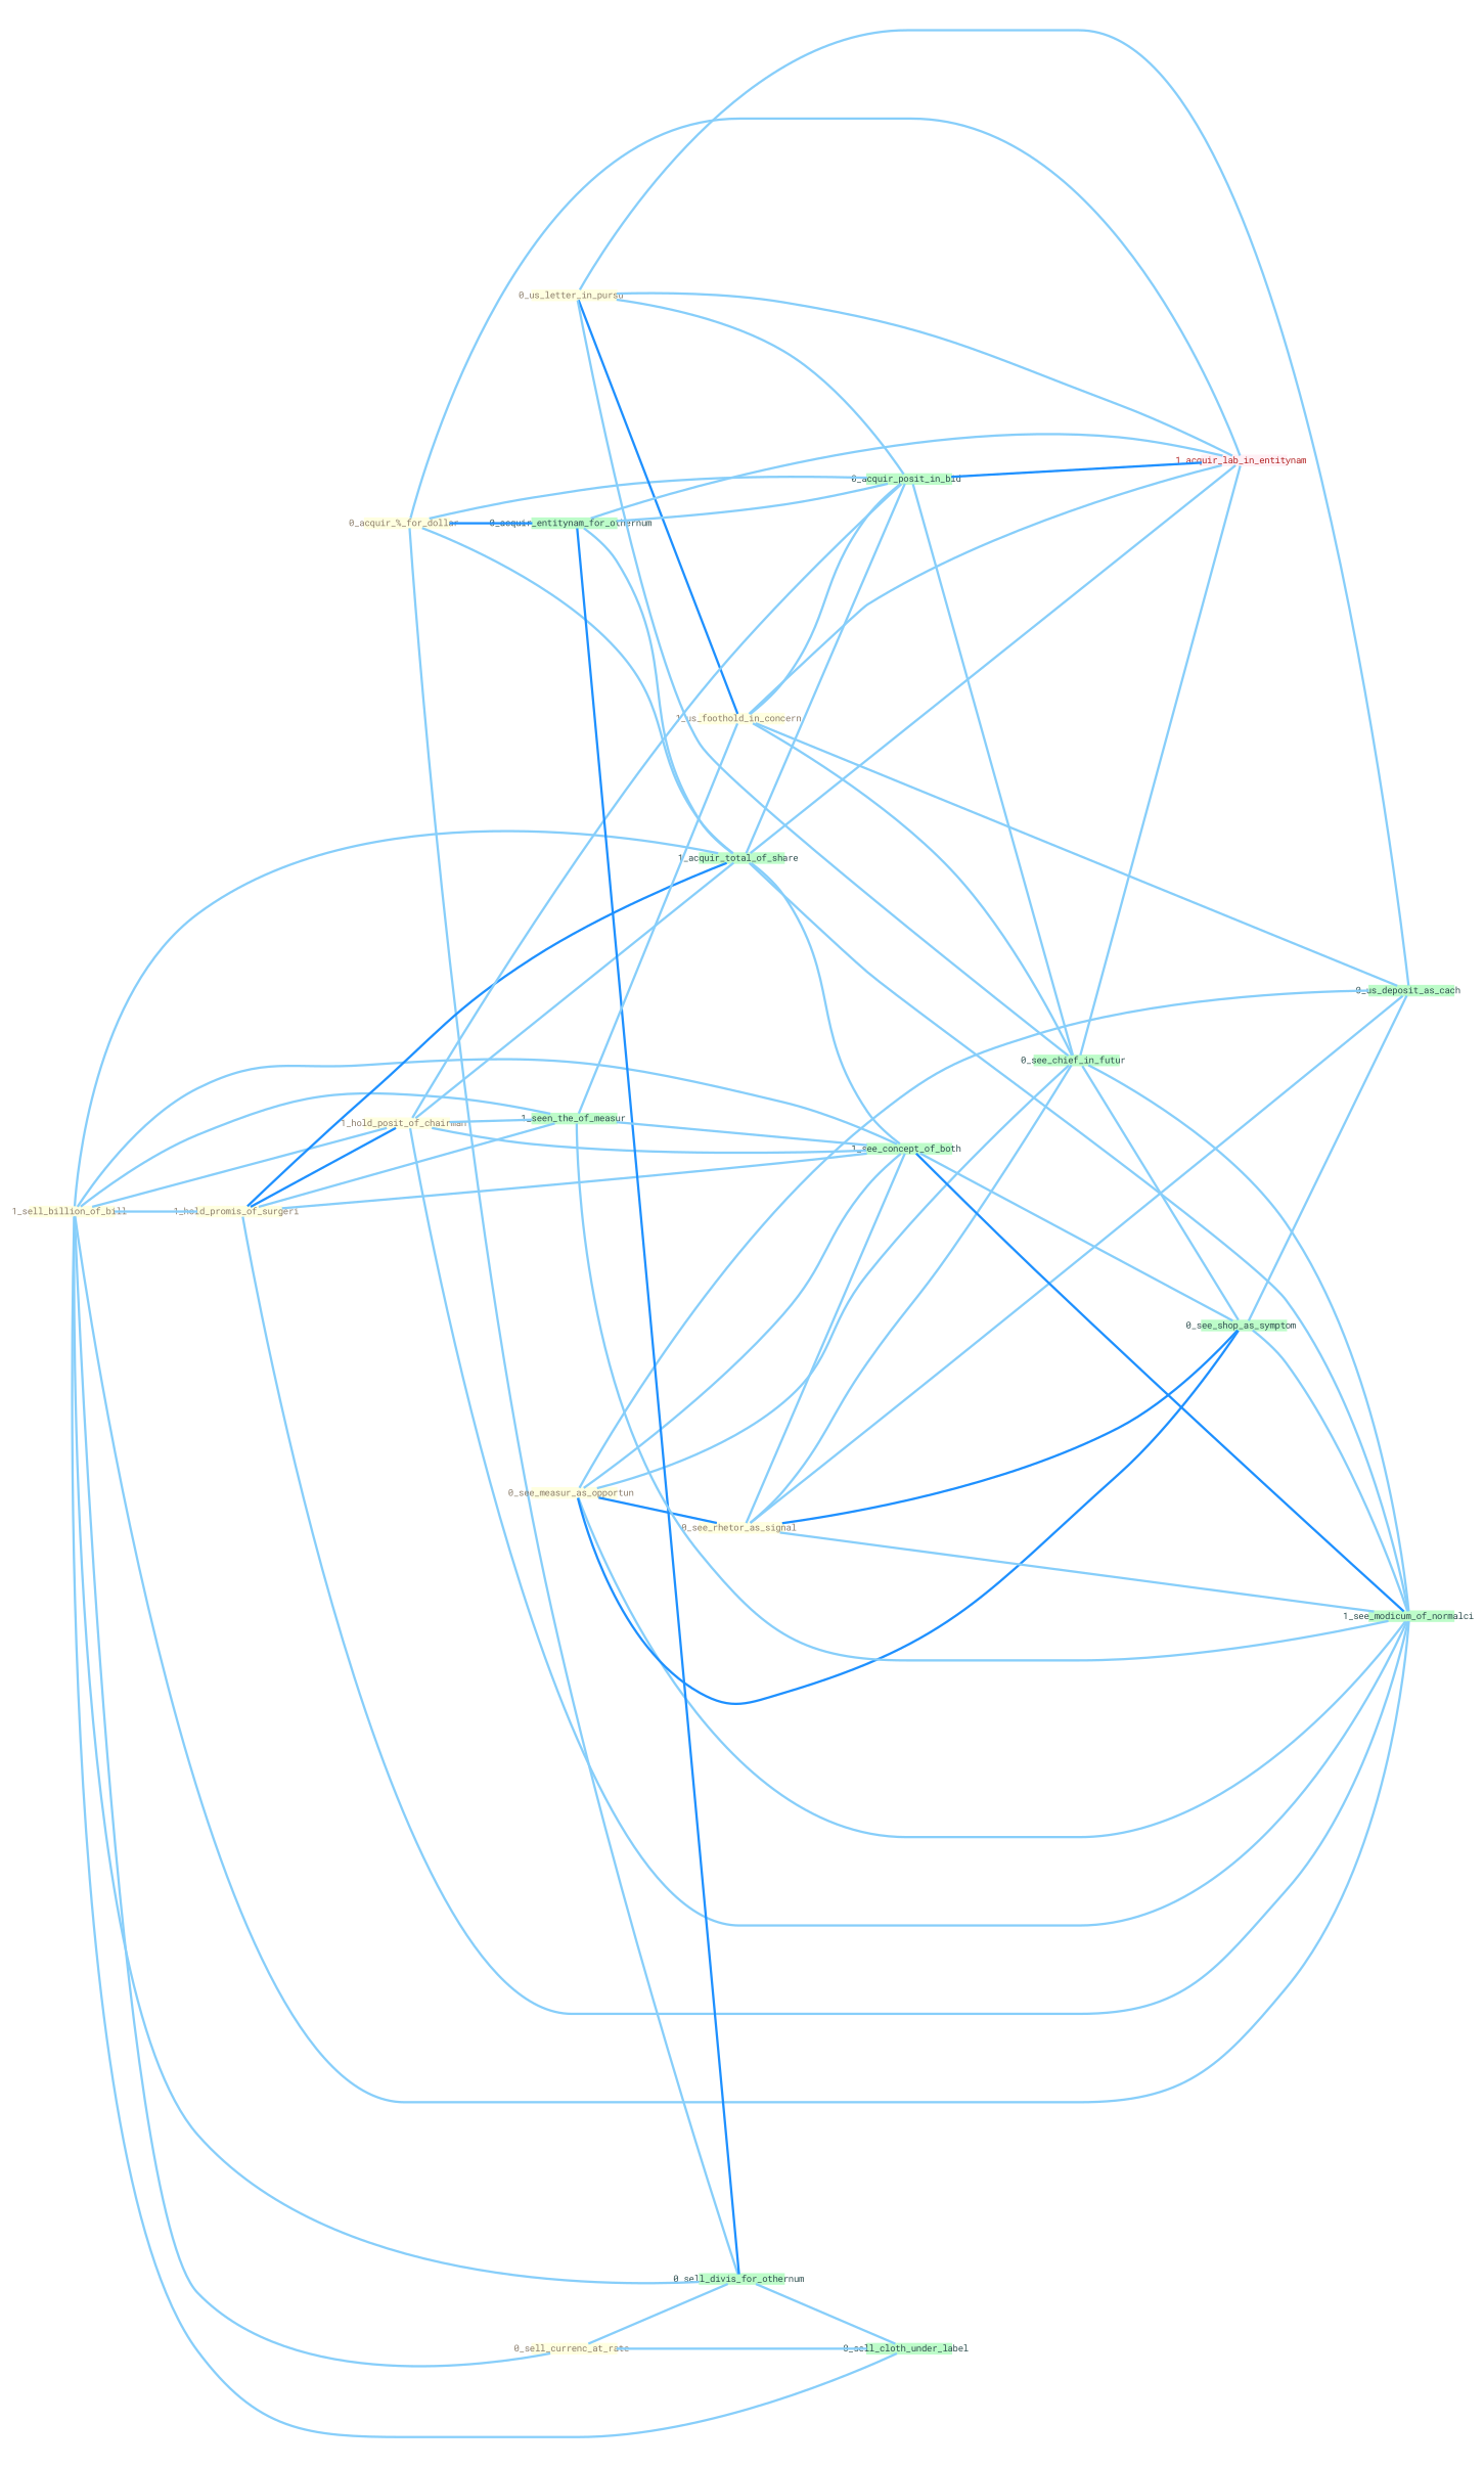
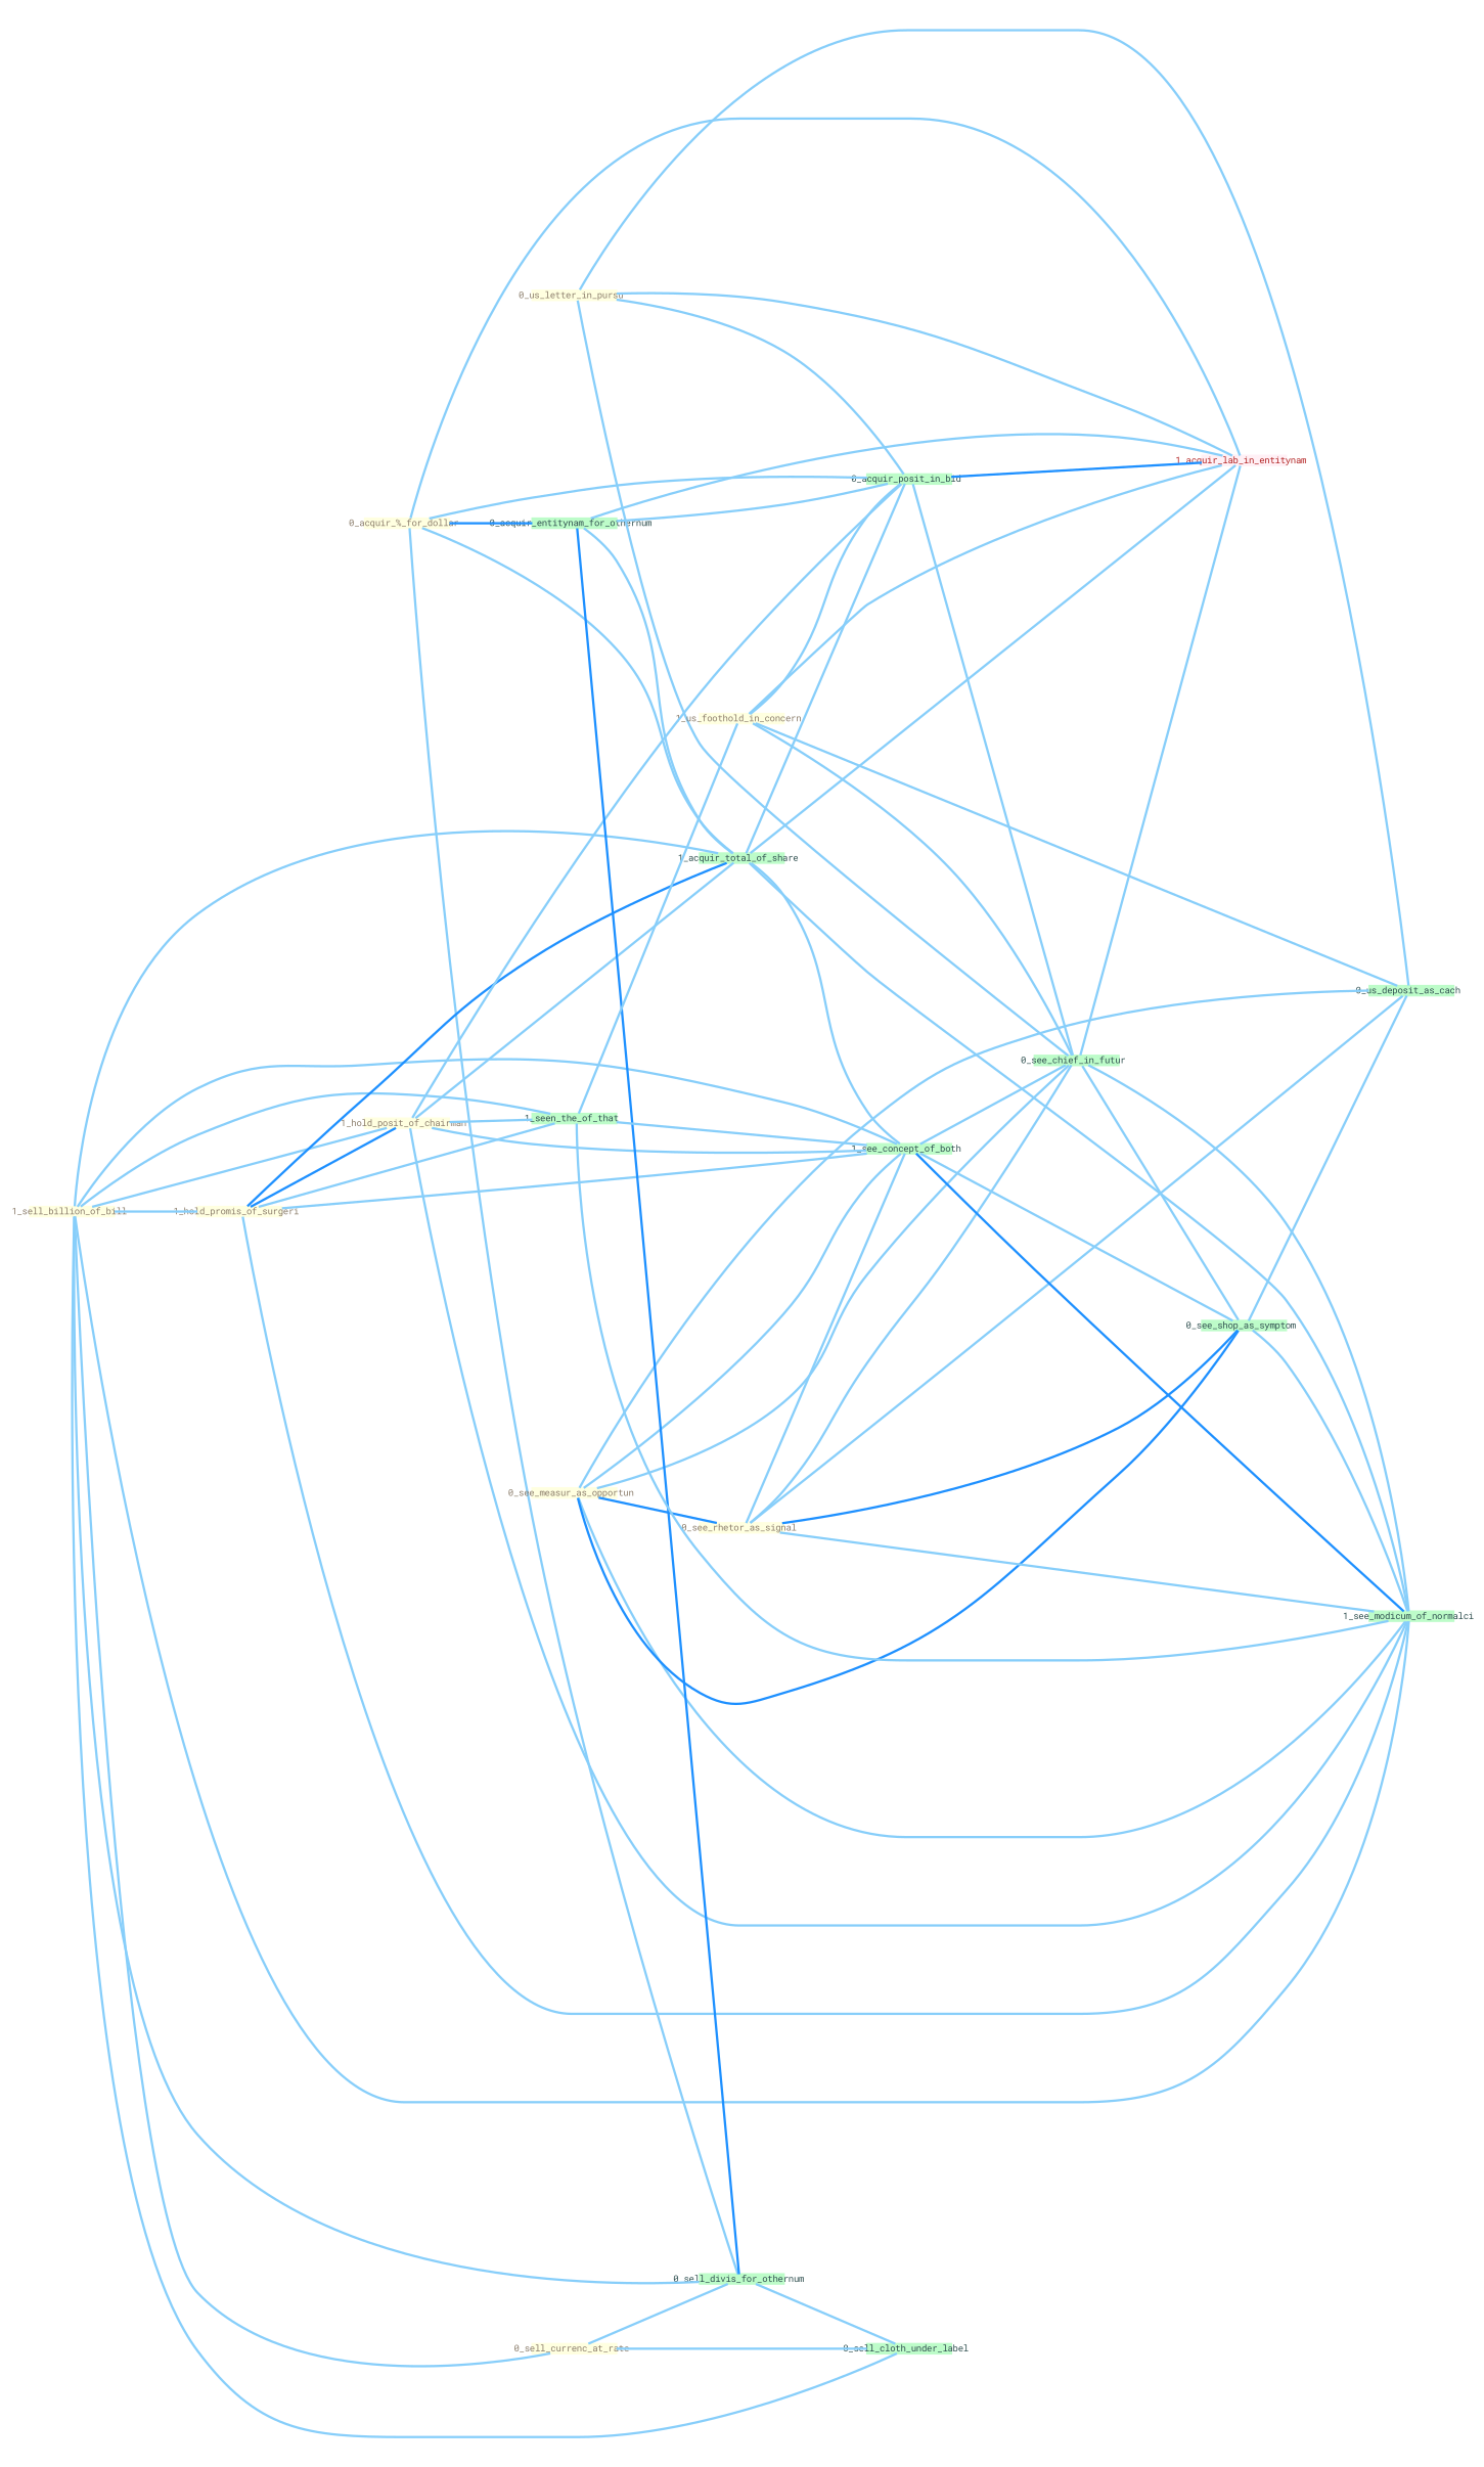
  graph {
    fontname="Roboto Mono"
    rankdir=LR
    node [color="#BDFCC9" fixedsize=true fontcolor="#2f4f4f" fontname="Roboto Mono" fontsize=4 shape=polygon style=filled]
    edge [color="#87cefa" fontname="Roboto Mono" w=1]
    "0_acquir_%_for_dollar " [color="#ffffe0" fontcolor="#8b7d6b" height=.06 width=.5]
    "0_us_letter_in_pursu " [color="#ffffe0" fontcolor="#8b7d6b" height=.06 width=.5]
    "1_sell_billion_of_bill " [color="#ffffe0" fontcolor="#8b7d6b" height=.06 width=.5]
    "1_hold_promis_of_surgeri " [color="#ffffe0" fontcolor="#8b7d6b" height=.06 width=.5]
    "1_us_foothold_in_concern " [color="#ffffe0" fontcolor="#8b7d6b" height=.06 width=.5]
    "0_see_measur_as_opportun " [color="#ffffe0" fontcolor="#8b7d6b" height=.06 width=.5]
    "0_sell_currenc_at_rate " [color="#ffffe0" fontcolor="#8b7d6b" height=.06 width=.5]
    "1_hold_posit_of_chairman " [color="#ffffe0" fontcolor="#8b7d6b" height=.06 width=.5]
    "0_see_rhetor_as_signal " [color="#ffffe0" fontcolor="#8b7d6b" height=.06 width=.5]
    "1_acquir_lab_in_entitynam " [color="#fff0f5" fontcolor="#b22222" height=.06 width=.5]
    "0_acquir_entitynam_for_othernum " [height=.06 width=.5]
    "0_sell_divis_for_othernum " [height=.06 width=.5]
    "1_acquir_total_of_share " [height=.06 width=.5]
    "0_acquir_posit_in_bid " [height=.06 width=.5]
    "0_see_chief_in_futur " [height=.06 width=.5]
    "0_us_deposit_as_cach " [height=.06 width=.5]
-   "1_seen_the_of_that " [height=.06 width=.5 label="1_seen_the_of_measur"]
+   "1_seen_the_of_that " [height=.06 width=.5]
    "0_sell_cloth_under_label " [height=.06 width=.5]
    "1_see_concept_of_both " [height=.06 width=.5]
    "1_see_modicum_of_normalci " [height=.06 width=.5]
    "0_see_shop_as_symptom " [height=.06 width=.5]
    subgraph sub_1 {
      "0_acquir_%_for_dollar "
      "0_us_letter_in_pursu "
      "1_sell_billion_of_bill "
      "1_hold_promis_of_surgeri "
      "1_us_foothold_in_concern "
      "0_see_measur_as_opportun "
      "0_sell_currenc_at_rate "
      "1_hold_posit_of_chairman "
      "0_see_rhetor_as_signal "
    }
    subgraph sub_2 {
      "1_acquir_lab_in_entitynam "
    }
    "0_acquir_%_for_dollar " -- "1_acquir_lab_in_entitynam "
    "0_acquir_%_for_dollar " -- "0_acquir_entitynam_for_othernum " [color="#1e90ff" w=2]
    "0_acquir_%_for_dollar " -- "0_sell_divis_for_othernum "
    "0_acquir_%_for_dollar " -- "1_acquir_total_of_share "
    "0_acquir_%_for_dollar " -- "0_acquir_posit_in_bid "
-   "0_us_letter_in_pursu " -- "1_us_foothold_in_concern " [color="#1e90ff" w=2]
    "0_us_letter_in_pursu " -- "1_acquir_lab_in_entitynam "
    "0_us_letter_in_pursu " -- "0_acquir_posit_in_bid "
    "0_us_letter_in_pursu " -- "0_see_chief_in_futur "
    "0_us_letter_in_pursu " -- "0_us_deposit_as_cach "
    "1_sell_billion_of_bill " -- "1_hold_promis_of_surgeri "
    "1_sell_billion_of_bill " -- "0_sell_currenc_at_rate "
    "1_sell_billion_of_bill " -- "1_hold_posit_of_chairman "
    "1_sell_billion_of_bill " -- "0_sell_divis_for_othernum "
    "1_sell_billion_of_bill " -- "1_acquir_total_of_share "
    "1_sell_billion_of_bill " -- "1_seen_the_of_that "
    "1_sell_billion_of_bill " -- "0_sell_cloth_under_label "
    "1_sell_billion_of_bill " -- "1_see_concept_of_both "
    "1_sell_billion_of_bill " -- "1_see_modicum_of_normalci "
    "1_hold_promis_of_surgeri " -- "1_hold_posit_of_chairman " [color="#1e90ff" w=2]
    "1_hold_promis_of_surgeri " -- "1_acquir_total_of_share " [color="#1e90ff"]
    "1_hold_promis_of_surgeri " -- "1_seen_the_of_that "
    "1_hold_promis_of_surgeri " -- "1_see_concept_of_both "
    "1_hold_promis_of_surgeri " -- "1_see_modicum_of_normalci "
    "1_us_foothold_in_concern " -- "1_acquir_lab_in_entitynam "
    "1_us_foothold_in_concern " -- "0_acquir_posit_in_bid "
    "1_us_foothold_in_concern " -- "0_see_chief_in_futur "
    "1_us_foothold_in_concern " -- "0_us_deposit_as_cach "
    "0_see_measur_as_opportun " -- "0_see_rhetor_as_signal " [color="#1e90ff" w=2]
    "0_see_measur_as_opportun " -- "0_see_chief_in_futur "
    "0_see_measur_as_opportun " -- "0_us_deposit_as_cach "
    "0_see_measur_as_opportun " -- "1_see_concept_of_both "
    "0_see_measur_as_opportun " -- "1_see_modicum_of_normalci "
    "0_see_measur_as_opportun " -- "0_see_shop_as_symptom " [color="#1e90ff" w=2]
    "0_sell_currenc_at_rate " -- "0_sell_divis_for_othernum "
    "0_sell_currenc_at_rate " -- "0_sell_cloth_under_label "
    "1_hold_posit_of_chairman " -- "1_acquir_total_of_share "
    "1_hold_posit_of_chairman " -- "0_acquir_posit_in_bid "
    "1_hold_posit_of_chairman " -- "1_seen_the_of_that "
    "1_hold_posit_of_chairman " -- "1_see_concept_of_both "
    "1_hold_posit_of_chairman " -- "1_see_modicum_of_normalci "
    "0_see_rhetor_as_signal " -- "0_see_chief_in_futur "
    "0_see_rhetor_as_signal " -- "0_us_deposit_as_cach "
    "0_see_rhetor_as_signal " -- "1_see_concept_of_both "
    "0_see_rhetor_as_signal " -- "1_see_modicum_of_normalci "
    "0_see_rhetor_as_signal " -- "0_see_shop_as_symptom " [color="#1e90ff" w=2]
    "0_acquir_entitynam_for_othernum " -- "1_acquir_lab_in_entitynam "
    "0_acquir_entitynam_for_othernum " -- "0_sell_divis_for_othernum " [color="#1e90ff" w=2]
    "0_acquir_entitynam_for_othernum " -- "1_acquir_total_of_share "
    "0_acquir_entitynam_for_othernum " -- "0_acquir_posit_in_bid "
    "0_sell_divis_for_othernum " -- "0_sell_cloth_under_label "
    "1_acquir_total_of_share " -- "1_acquir_lab_in_entitynam "
    "1_acquir_total_of_share " -- "0_acquir_posit_in_bid "
    "1_acquir_total_of_share " -- "1_see_concept_of_both "
    "1_acquir_total_of_share " -- "1_see_modicum_of_normalci "
    "0_acquir_posit_in_bid " -- "1_acquir_lab_in_entitynam " [color="#1e90ff" w=2]
    "0_acquir_posit_in_bid " -- "0_see_chief_in_futur "
    "0_see_chief_in_futur " -- "1_acquir_lab_in_entitynam "
    "0_see_chief_in_futur " -- "1_see_modicum_of_normalci "
    "0_see_chief_in_futur " -- "0_see_shop_as_symptom "
    "1_seen_the_of_that " -- "1_us_foothold_in_concern "
    "1_seen_the_of_that " -- "1_see_concept_of_both "
    "1_seen_the_of_that " -- "1_see_modicum_of_normalci "
+   "1_see_concept_of_both " -- "0_see_chief_in_futur "
    "1_see_concept_of_both " -- "1_see_modicum_of_normalci " [color="#1e90ff" w=2]
    "1_see_concept_of_both " -- "0_see_shop_as_symptom "
    "0_see_shop_as_symptom " -- "0_us_deposit_as_cach "
    "0_see_shop_as_symptom " -- "1_see_modicum_of_normalci "
  }
